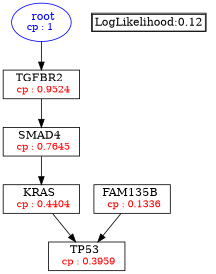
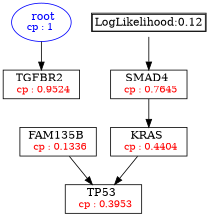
  digraph {
    fontsize=10
    node [shape=box]
    n1 [color=Blue label=<<font color='Blue'> root</font><br/><font color='Blue' POINT-SIZE='12'>cp : 1 </font>> shape=oval]
    n2 [label=<TGFBR2 <br/> <font color='Red' POINT-SIZE='12'> cp : 0.9524 </font>>]
    n3 [label=<SMAD4 <br/> <font color='Red' POINT-SIZE='12'> cp : 0.7645 </font>>]
    n4 [label=<KRAS <br/> <font color='Red' POINT-SIZE='12'> cp : 0.4404 </font>>]
-   n5 [label=<TP53 <br/> <font color='Red' POINT-SIZE='12'> cp : 0.3959 </font>>]
+   n5 [label=<TP53 <br/> <font color='Red' POINT-SIZE='12'> cp : 0.3953 </font>>]
    n6 [label=<FAM135B <br/> <font color='Red' POINT-SIZE='12'> cp : 0.1336 </font>>]
    n7 [label=<<TABLE BORDER="1" CELLBORDER="1" CELLSPACING="0" >     <TR><TD ALIGN="LEFT">LogLikelihood:0.12</TD></TR>     </TABLE>> shape=plaintext]
    n1 -> n2
-   n2 -> n3
+   n7 -> n3
    n3 -> n4
    n4 -> n5
    n6 -> n5
  }
